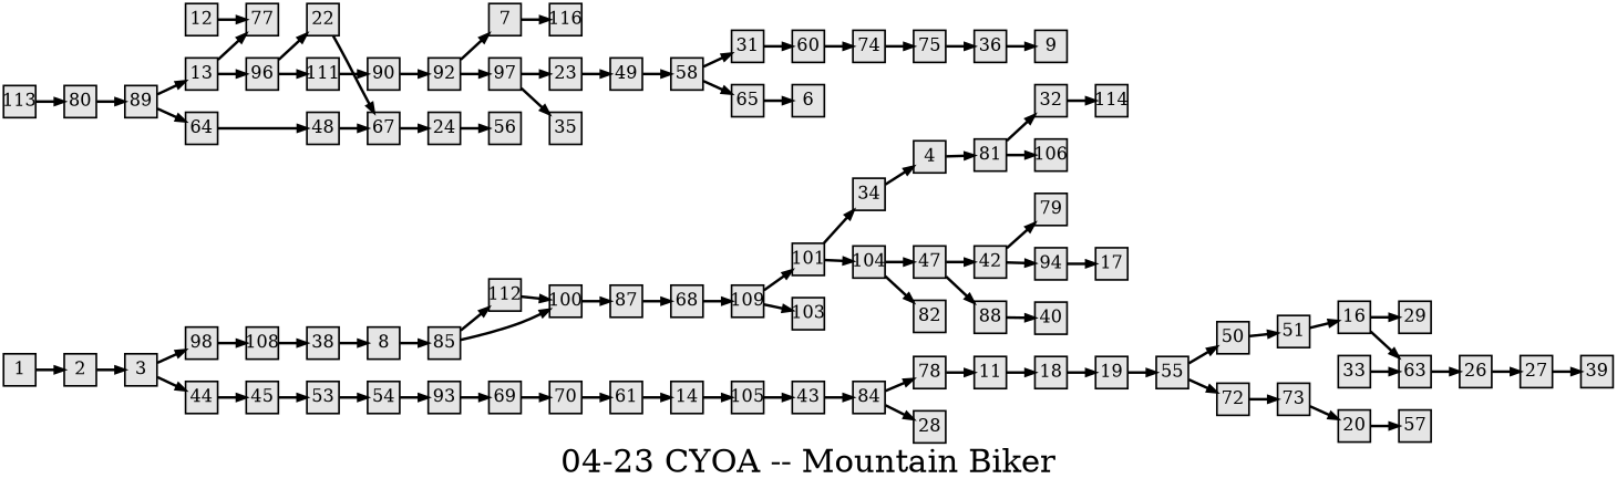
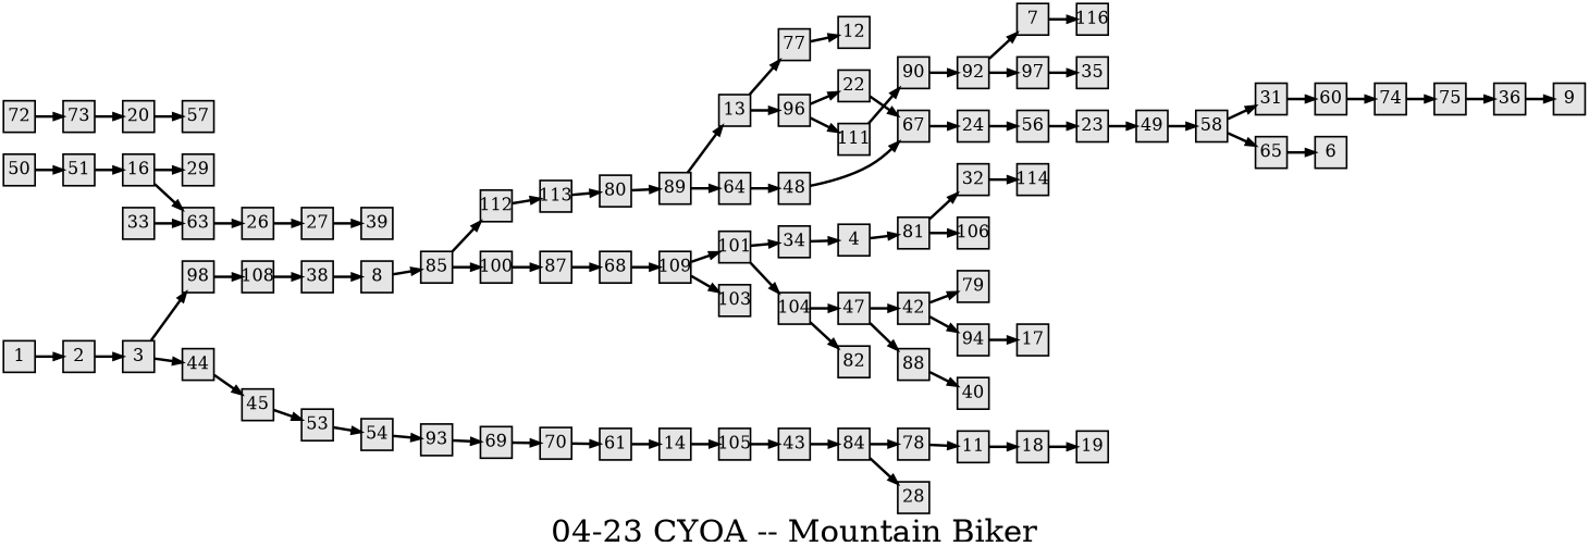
  digraph {
    fontsize=36
    label="04-23 CYOA -- Mountain Biker"
    nodesep=0.35
    ordering=out
    rankdir=LR
    ranksep=0.45
    node [fillcolor=grey90 fixedsize=true fontsize=20 labelfloat=true margin="0,0" penwidth=2 regular=true shape=rect style=filled]
    edge [fontsize=12 labelfloat=true penwidth=3]
    1
    2
    3
    98
    44
    108
    45
    38
    53
    4
    81
    32
    106
    114
    7
    116
    8
    85
    112
    100
    113
    87
    11
    18
    19
-   55
    13
    77
    96
    12
    22
    111
    67
    90
    14
    105
    43
    84
    16
    29
    63
    33
    26
    50
    72
    51
    73
    20
    57
    24
    56
    23
    49
    58
    31
    65
    27
    39
    60
    74
    75
    34
    36
    9
    42
    79
    94
    17
    78
    28
    54
    93
    47
    88
    40
    48
    6
    69
    70
    61
    64
    68
    109
    101
    103
    104
    80
    89
    92
    97
    35
    82
    1 -> 2
    2 -> 3
    3 -> 98
    3 -> 44
    98 -> 108
    44 -> 45
    108 -> 38
    45 -> 53
    38 -> 8
    53 -> 54
    4 -> 81
    81 -> 32
    81 -> 106
    32 -> 114
    7 -> 116
    8 -> 85
    85 -> 112
    85 -> 100
-   112 -> 100
+   112 -> 113
    100 -> 87
    113 -> 80
    87 -> 68
    11 -> 18
    18 -> 19
-   19 -> 55
-   55 -> 50
-   55 -> 72
    13 -> 77
    13 -> 96
-   12 -> 77
+   77 -> 12
    96 -> 22
    96 -> 111
    22 -> 67
    111 -> 90
    67 -> 24
    90 -> 92
    14 -> 105
    105 -> 43
    43 -> 84
    84 -> 78
    84 -> 28
    16 -> 29
    16 -> 63
    63 -> 26
    33 -> 63
    26 -> 27
    50 -> 51
    72 -> 73
    51 -> 16
    73 -> 20
    20 -> 57
    24 -> 56
-   97 -> 23
+   56 -> 23
    23 -> 49
    49 -> 58
    58 -> 31
    58 -> 65
    31 -> 60
    65 -> 6
    27 -> 39
    60 -> 74
    74 -> 75
    75 -> 36
    34 -> 4
    36 -> 9
    42 -> 79
    42 -> 94
    94 -> 17
    78 -> 11
    54 -> 93
    93 -> 69
    47 -> 42
    47 -> 88
    88 -> 40
    48 -> 67
    69 -> 70
    70 -> 61
    61 -> 14
    64 -> 48
    68 -> 109
    109 -> 101
    109 -> 103
    101 -> 34
    101 -> 104
    104 -> 47
    104 -> 82
    80 -> 89
    89 -> 13
    89 -> 64
    92 -> 7
    92 -> 97
    97 -> 35
  }
